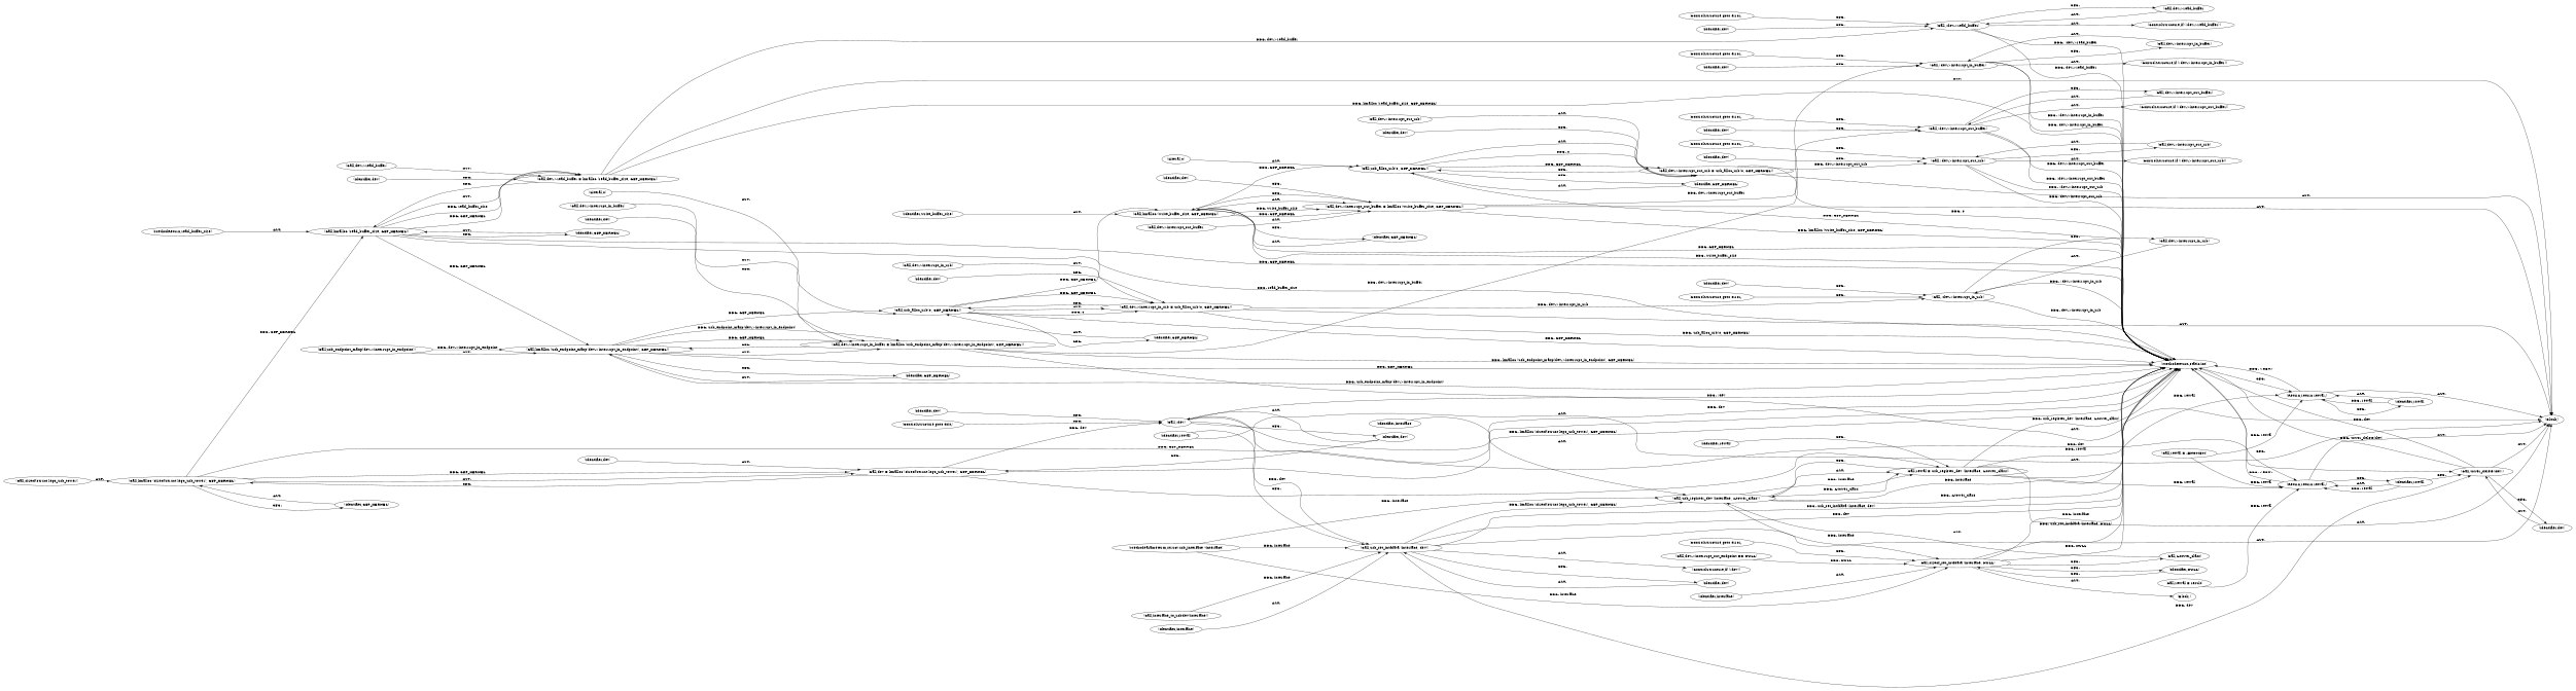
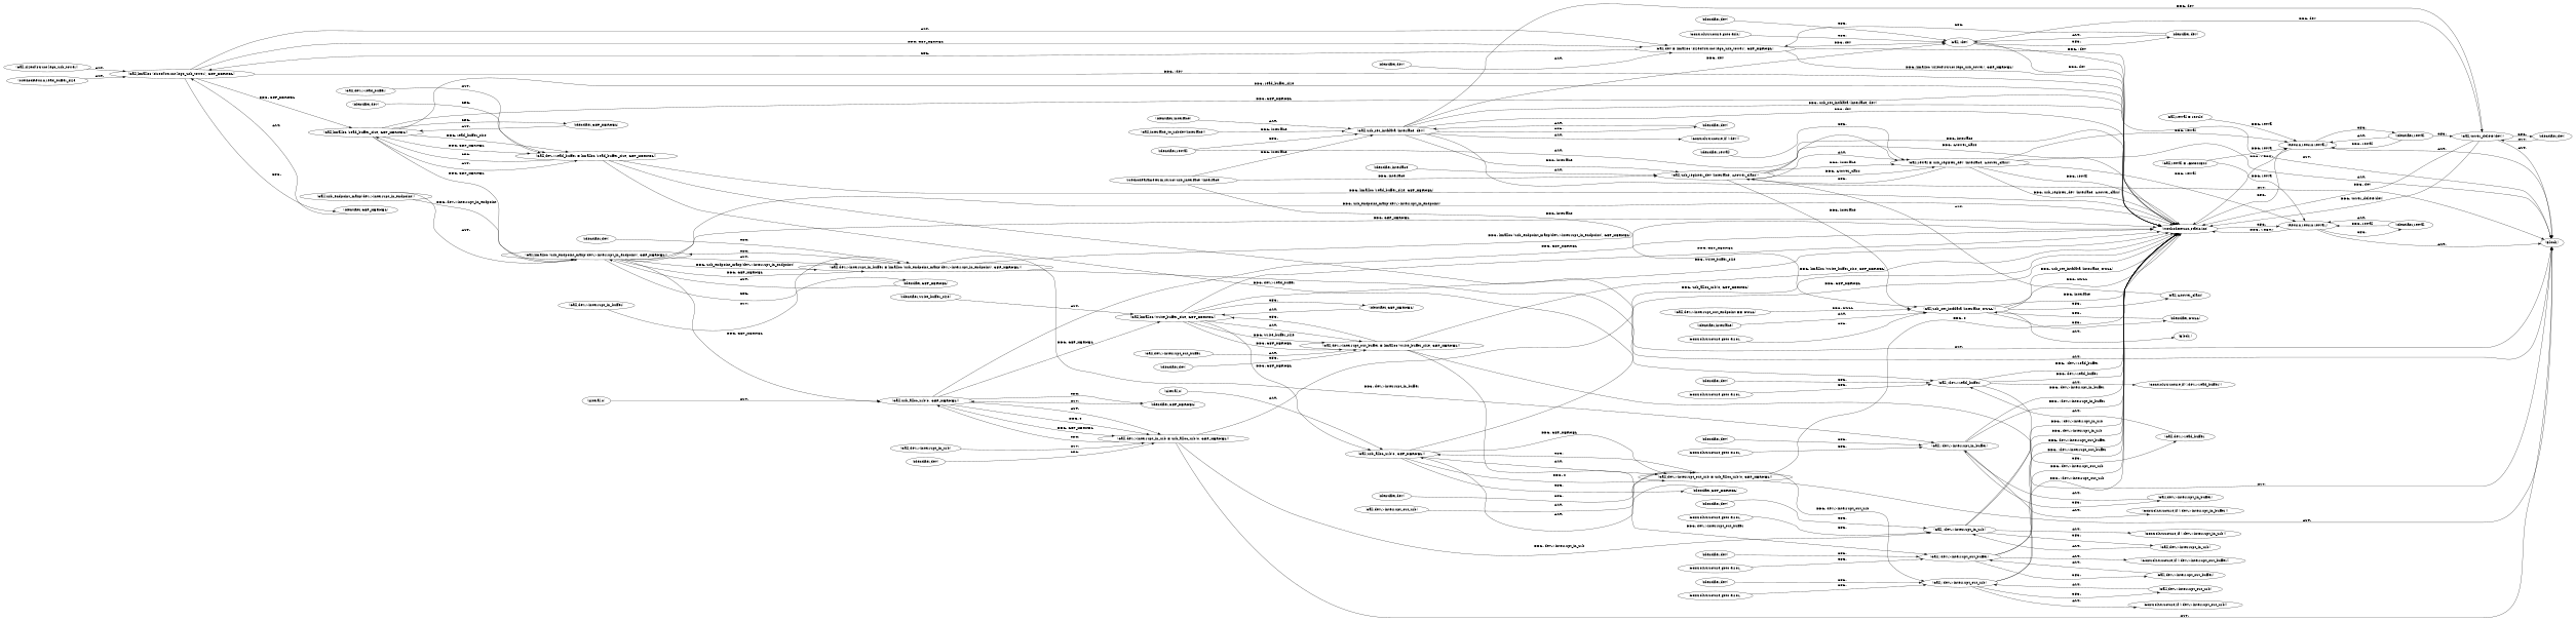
  digraph {
    rankdir=LR
    n1 [label="(Call,kmalloc (sizeof(struct lego_usb_tower), GFP_KERNEL))"]
    n2 [label="(Call,dev = kmalloc (sizeof(struct lego_usb_tower), GFP_KERNEL))"]
    n3 [label="(Call,kmalloc (read_buffer_size, GFP_KERNEL))"]
    n4 [label="(Identifier,GFP_KERNEL)"]
    n5 [label="(MethodReturn,static int)"]
    n6 [label="(Call,!dev)"]
    n7 [label="(Block,)"]
    n8 [label="(Call,dev->read_buffer = kmalloc (read_buffer_size, GFP_KERNEL))"]
    n9 [label="(Call,kmalloc (usb_endpoint_maxp(dev->interrupt_in_endpoint), GFP_KERNEL))"]
    n10 [label="(Identifier,GFP_KERNEL)"]
    n11 [label="(Return,return retval;)"]
    n12 [label="(Return,return retval;)"]
    n13 [label="(Call,usb_set_intfdata (interface, dev))"]
    n14 [label="(Call,tower_delete(dev))"]
    n15 [label="(Identifier,dev)"]
    n16 [label="(ControlStructure,if (!dev))"]
    n17 [label="(Call,usb_register_dev (interface, &tower_class))"]
    n18 [label="(Identifier,dev)"]
    n19 [label="(Identifier,dev)"]
    n20 [label="(Call,retval = usb_register_dev (interface, &tower_class))"]
-   n21 [label="(Call,sizeof_set_intfdata (interface, NULL))"]
+   n21 [label="(Call,usb_set_intfdata (interface, NULL))"]
    n22 [label="(Call,&tower_class)"]
    n23 [label="(Identifier,NULL)"]
    n24 [label="(Block,)"]
    n25 [label="(Identifier,retval)"]
    n26 [label="(Identifier,retval)"]
    n27 [label="(Call,!dev->read_buffer)"]
    n28 [label="(Call,dev->interrupt_in_buffer = kmalloc (usb_endpoint_maxp(dev->interrupt_in_endpoint), GFP_KERNEL))"]
    n29 [label="(Call,usb_alloc_urb(0, GFP_KERNEL))"]
    n30 [label="(Identifier,GFP_KERNEL)"]
    n31 [label="(Call,dev->read_buffer)"]
    n32 [label="(ControlStructure,if (!dev->read_buffer))"]
    n33 [label="(Call,!dev->interrupt_in_buffer)"]
    n34 [label="(Call,dev->interrupt_in_urb = usb_alloc_urb(0, GFP_KERNEL))"]
    n35 [label="(Call,kmalloc (write_buffer_size, GFP_KERNEL))"]
    n36 [label="(Identifier,GFP_KERNEL)"]
    n37 [label="(Call,dev->interrupt_in_buffer)"]
    n38 [label="(ControlStructure,if (!dev->interrupt_in_buffer))"]
    n39 [label="(Call,!dev->interrupt_in_urb)"]
    n40 [label="(Call,dev->interrupt_out_buffer = kmalloc (write_buffer_size, GFP_KERNEL))"]
    n41 [label="(Call,usb_alloc_urb(0, GFP_KERNEL))"]
    n42 [label="(Identifier,GFP_KERNEL)"]
    n43 [label="(Call,dev->interrupt_in_urb)"]
+   n44 [label="(ControlStructure,if (!dev->interrupt_in_urb))"]
    n45 [label="(Call,!dev->interrupt_out_buffer)"]
    n46 [label="(Call,dev->interrupt_out_urb = usb_alloc_urb(0, GFP_KERNEL))"]
    n47 [label="(Identifier,GFP_KERNEL)"]
    n48 [label="(ControlStructure,if (!dev->interrupt_out_buffer))"]
    n49 [label="(Call,dev->interrupt_out_buffer)"]
    n50 [label="(Call,!dev->interrupt_out_urb)"]
    n51 [label="(ControlStructure,if (!dev->interrupt_out_urb))"]
    n52 [label="(Call,dev->interrupt_out_urb)"]
    n53 [label="(Identifier,dev)"]
    n54 [label="(ControlStructure,goto error;)"]
    n55 [label="(Call,dev->interrupt_out_buffer)"]
    n56 [label="(Call,sizeof(struct lego_usb_tower))"]
    n57 [label="(ControlStructure,goto exit;)"]
    n58 [label="(Identifier,dev)"]
    n59 [label="(Literal,0)"]
    n60 [label="(Call,retval = result)"]
    n61 [label="(Literal,0)"]
    n62 [label="(Identifier,dev)"]
    n63 [label="(Call,retval = -ENOMEM)"]
    n64 [label="(Call,dev->interrupt_in_buffer)"]
    n65 [label="(Call,dev->read_buffer)"]
    n66 [label="(Identifier,dev)"]
    n67 [label="(ControlStructure,goto error;)"]
    n68 [label="(Identifier,retval)"]
    n69 [label="(Call,interface_to_usbdev(interface))"]
    n70 [label="(Identifier,retval)"]
    n71 [label="(Identifier,dev)"]
    n72 [label="(Call,dev->interrupt_out_endpoint == NULL)"]
    n73 [label="(ControlStructure,goto error;)"]
    n74 [label="(Identifier,dev)"]
    n75 [label="(ControlStructure,goto error;)"]
    n76 [label="(Identifier,dev)"]
    n77 [label="(Identifier,interface)"]
    n78 [label="(Identifier,write_buffer_size)"]
    n79 [label="(Identifier,interface)"]
    n80 [label="(ControlStructure,goto error;)"]
    n81 [label="(Identifier,interface)"]
    n82 [label="(Identifier,dev)"]
    n83 [label="(Identifier,dev)"]
    n84 [label="(MethodReturn,read_buffer_size)"]
    n85 [label="(Call,dev->interrupt_out_urb)"]
    n86 [label="(ControlStructure,goto error;)"]
    n87 [label="(Identifier,dev)"]
    n88 [label="(Call,dev->interrupt_in_urb)"]
    n89 [label="(Identifier,dev)"]
    n90 [label="(Identifier,dev)"]
    n91 [label="(MethodParameterIn,struct usb_interface *interface)"]
    n92 [label="(Call,usb_endpoint_maxp(dev->interrupt_in_endpoint))"]
    n1 -> n2 [label="AST: "]
    n1 -> n2 [label="DDG: GFP_KERNEL"]
    n1 -> n3 [label="DDG: GFP_KERNEL"]
    n1 -> n4 [label="CFG: "]
-   n1 -> n5 [label="DDG: GFP_KERNEL"]
+   n1 -> n5 [label="DDG: !dev"]
    n2 -> n1 [label="CFG: "]
    n2 -> n5 [label="DDG: kmalloc (sizeof(struct lego_usb_tower), GFP_KERNEL)"]
    n2 -> n6 [label="DDG: dev"]
    n2 -> n7 [label="AST: "]
    n3 -> n5 [label="DDG: GFP_KERNEL"]
    n3 -> n5 [label="DDG: read_buffer_size"]
    n3 -> n8 [label="AST: "]
    n3 -> n8 [label="DDG: read_buffer_size"]
    n3 -> n8 [label="DDG: GFP_KERNEL"]
    n3 -> n9 [label="DDG: GFP_KERNEL"]
    n3 -> n10 [label="CFG: "]
    n4 -> n1 [label="AST: "]
    n5 -> n11 [label="CFG: "]
    n5 -> n12 [label="CFG: "]
    n6 -> n5 [label="DDG: dev"]
    n6 -> n5 [label="DDG: !dev"]
-   n6 -> n13 [label="DDG: dev"]
+   n13 -> n6 [label="DDG: dev"]
    n6 -> n14 [label="DDG: dev"]
    n6 -> n15 [label="CFG: "]
    n8 -> n3 [label="CFG: "]
    n8 -> n5 [label="DDG: kmalloc (read_buffer_size, GFP_KERNEL)"]
    n8 -> n7 [label="AST: "]
    n8 -> n27 [label="DDG: dev->read_buffer"]
    n9 -> n5 [label="DDG: usb_endpoint_maxp(dev->interrupt_in_endpoint)"]
    n9 -> n5 [label="DDG: GFP_KERNEL"]
    n9 -> n28 [label="AST: "]
    n9 -> n28 [label="DDG: usb_endpoint_maxp(dev->interrupt_in_endpoint)"]
    n9 -> n28 [label="DDG: GFP_KERNEL"]
    n9 -> n29 [label="DDG: GFP_KERNEL"]
    n9 -> n30 [label="CFG: "]
    n10 -> n3 [label="AST: "]
    n11 -> n5 [label="DDG: <RET>"]
    n11 -> n7 [label="AST: "]
    n11 -> n25 [label="CFG: "]
    n12 -> n5 [label="DDG: <RET>"]
    n12 -> n7 [label="AST: "]
    n12 -> n26 [label="CFG: "]
    n13 -> n5 [label="DDG: usb_set_intfdata (interface, dev)"]
    n13 -> n5 [label="DDG: dev"]
    n13 -> n7 [label="AST: "]
    n13 -> n14 [label="DDG: dev"]
    n13 -> n16 [label="AST: "]
-   n13 -> n17 [label="DDG: kmalloc (sizeof(struct lego_usb_tower), GFP_KERNEL)"]
+   n13 -> n17 [label="DDG: interface"]
    n13 -> n18 [label="CFG: "]
    n14 -> n5 [label="DDG: dev"]
    n14 -> n5 [label="DDG: tower_delete(dev)"]
    n14 -> n7 [label="AST: "]
    n14 -> n19 [label="CFG: "]
    n15 -> n2 [label="CFG: "]
    n15 -> n6 [label="AST: "]
    n17 -> n5 [label="DDG: interface"]
    n17 -> n5 [label="DDG: &tower_class"]
    n17 -> n20 [label="AST: "]
    n17 -> n20 [label="DDG: interface"]
    n17 -> n20 [label="DDG: &tower_class"]
    n17 -> n21 [label="DDG: interface"]
    n18 -> n13 [label="AST: "]
    n19 -> n14 [label="AST: "]
    n20 -> n5 [label="DDG: retval"]
    n20 -> n5 [label="DDG: usb_register_dev (interface, &tower_class)"]
    n20 -> n7 [label="AST: "]
    n20 -> n11 [label="DDG: retval"]
    n20 -> n12 [label="DDG: retval"]
    n20 -> n17 [label="CFG: "]
    n21 -> n5 [label="DDG: usb_set_intfdata (interface, NULL)"]
    n21 -> n5 [label="DDG: NULL"]
    n21 -> n5 [label="DDG: interface"]
    n21 -> n22 [label="CFG: "]
    n21 -> n23 [label="CFG: "]
    n21 -> n24 [label="AST: "]
    n22 -> n17 [label="AST: "]
    n23 -> n21 [label="CFG: "]
    n25 -> n11 [label="AST: "]
    n25 -> n11 [label="DDG: retval"]
    n26 -> n12 [label="AST: "]
    n26 -> n12 [label="DDG: retval"]
    n26 -> n14 [label="CFG: "]
    n27 -> n5 [label="DDG: !dev->read_buffer"]
    n27 -> n5 [label="DDG: dev->read_buffer"]
    n27 -> n31 [label="CFG: "]
    n27 -> n32 [label="AST: "]
    n28 -> n5 [label="DDG: kmalloc (usb_endpoint_maxp(dev->interrupt_in_endpoint), GFP_KERNEL)"]
    n28 -> n7 [label="AST: "]
    n28 -> n9 [label="CFG: "]
    n28 -> n33 [label="DDG: dev->interrupt_in_buffer"]
    n29 -> n5 [label="DDG: GFP_KERNEL"]
    n29 -> n34 [label="AST: "]
    n29 -> n34 [label="DDG: 0"]
    n29 -> n34 [label="DDG: GFP_KERNEL"]
    n29 -> n35 [label="DDG: GFP_KERNEL"]
    n29 -> n36 [label="CFG: "]
    n30 -> n9 [label="AST: "]
    n31 -> n27 [label="AST: "]
    n33 -> n5 [label="DDG: !dev->interrupt_in_buffer"]
    n33 -> n5 [label="DDG: dev->interrupt_in_buffer"]
    n33 -> n37 [label="CFG: "]
    n33 -> n38 [label="AST: "]
    n34 -> n5 [label="DDG: usb_alloc_urb(0, GFP_KERNEL)"]
    n34 -> n7 [label="AST: "]
    n34 -> n29 [label="CFG: "]
    n34 -> n39 [label="DDG: dev->interrupt_in_urb"]
    n35 -> n5 [label="DDG: GFP_KERNEL"]
    n35 -> n5 [label="DDG: write_buffer_size"]
    n35 -> n40 [label="AST: "]
    n35 -> n40 [label="DDG: write_buffer_size"]
    n35 -> n40 [label="DDG: GFP_KERNEL"]
    n35 -> n41 [label="DDG: GFP_KERNEL"]
    n35 -> n42 [label="CFG: "]
    n36 -> n29 [label="AST: "]
    n37 -> n33 [label="AST: "]
    n39 -> n5 [label="DDG: !dev->interrupt_in_urb"]
    n39 -> n5 [label="DDG: dev->interrupt_in_urb"]
    n39 -> n43 [label="CFG: "]
+   n39 -> n44 [label="AST: "]
    n40 -> n5 [label="DDG: kmalloc (write_buffer_size, GFP_KERNEL)"]
    n40 -> n7 [label="AST: "]
    n40 -> n35 [label="CFG: "]
    n40 -> n45 [label="DDG: dev->interrupt_out_buffer"]
    n41 -> n5 [label="DDG: GFP_KERNEL"]
    n41 -> n46 [label="AST: "]
    n41 -> n46 [label="DDG: 0"]
    n41 -> n46 [label="DDG: GFP_KERNEL"]
    n41 -> n47 [label="CFG: "]
    n42 -> n35 [label="AST: "]
    n43 -> n39 [label="AST: "]
    n45 -> n5 [label="DDG: dev->interrupt_out_buffer"]
    n45 -> n5 [label="DDG: !dev->interrupt_out_buffer"]
    n45 -> n48 [label="AST: "]
    n45 -> n49 [label="CFG: "]
    n46 -> n5 [label="DDG: 0"]
    n46 -> n7 [label="AST: "]
    n46 -> n41 [label="CFG: "]
    n46 -> n50 [label="DDG: dev->interrupt_out_urb"]
    n47 -> n41 [label="AST: "]
    n49 -> n45 [label="AST: "]
    n50 -> n5 [label="DDG: dev->interrupt_out_urb"]
    n50 -> n5 [label="DDG: !dev->interrupt_out_urb"]
    n50 -> n51 [label="AST: "]
    n50 -> n52 [label="CFG: "]
    n52 -> n50 [label="AST: "]
    n53 -> n50 [label="CFG: "]
    n54 -> n39 [label="CFG: "]
    n55 -> n40 [label="AST: "]
    n56 -> n1 [label="AST: "]
    n57 -> n6 [label="CFG: "]
    n58 -> n6 [label="CFG: "]
    n59 -> n29 [label="AST: "]
    n60 -> n12 [label="DDG: retval"]
    n61 -> n41 [label="AST: "]
    n62 -> n45 [label="CFG: "]
    n63 -> n11 [label="DDG: retval"]
    n63 -> n12 [label="DDG: retval"]
    n64 -> n28 [label="AST: "]
    n65 -> n8 [label="AST: "]
    n66 -> n2 [label="AST: "]
    n67 -> n45 [label="CFG: "]
    n68 -> n20 [label="CFG: "]
    n69 -> n13 [label="DDG: interface"]
    n70 -> n13 [label="CFG: "]
    n70 -> n20 [label="AST: "]
    n71 -> n33 [label="CFG: "]
    n72 -> n21 [label="DDG: NULL"]
    n73 -> n27 [label="CFG: "]
    n74 -> n27 [label="CFG: "]
    n75 -> n33 [label="CFG: "]
    n76 -> n39 [label="CFG: "]
    n77 -> n13 [label="AST: "]
    n78 -> n35 [label="AST: "]
    n79 -> n17 [label="AST: "]
    n80 -> n50 [label="CFG: "]
    n81 -> n21 [label="AST: "]
    n82 -> n46 [label="CFG: "]
    n83 -> n34 [label="CFG: "]
-   n84 -> n3 [label="AST: "]
+   n84 -> n1 [label="AST: "]
    n85 -> n46 [label="AST: "]
    n86 -> n21 [label="CFG: "]
    n87 -> n28 [label="CFG: "]
    n88 -> n34 [label="AST: "]
    n89 -> n8 [label="CFG: "]
    n90 -> n40 [label="CFG: "]
    n91 -> n13 [label="DDG: interface"]
    n91 -> n17 [label="DDG: interface"]
    n91 -> n21 [label="DDG: interface"]
    n92 -> n9 [label="AST: "]
    n92 -> n9 [label="DDG: dev->interrupt_in_endpoint"]
  }
